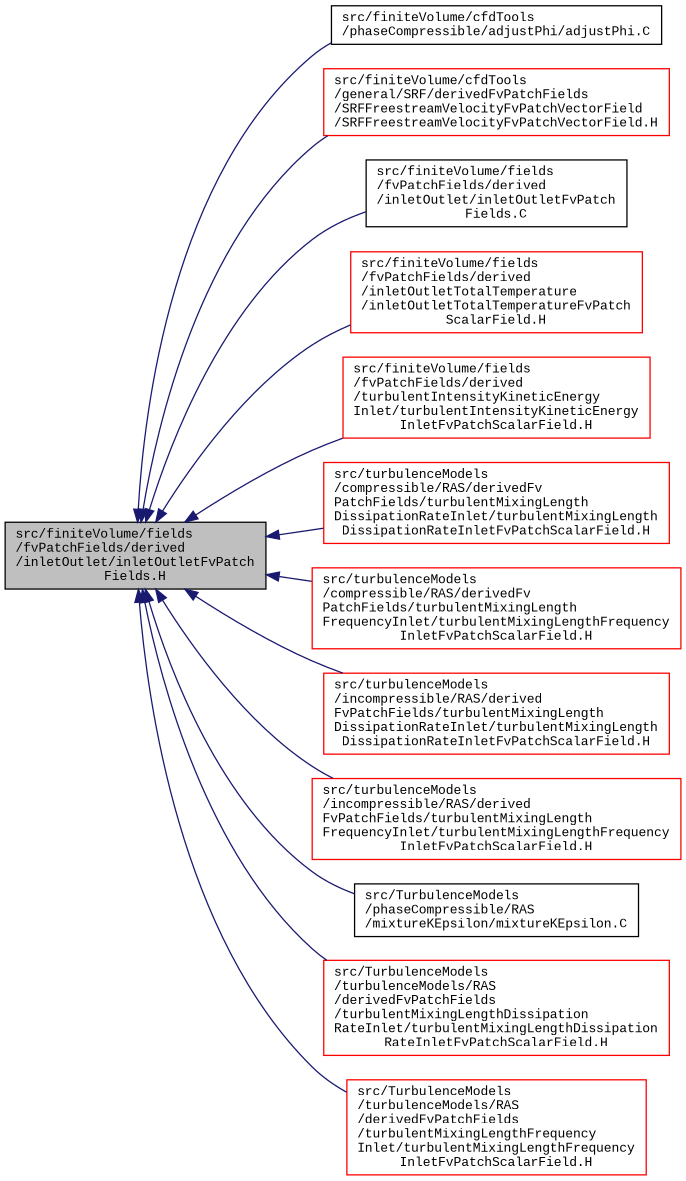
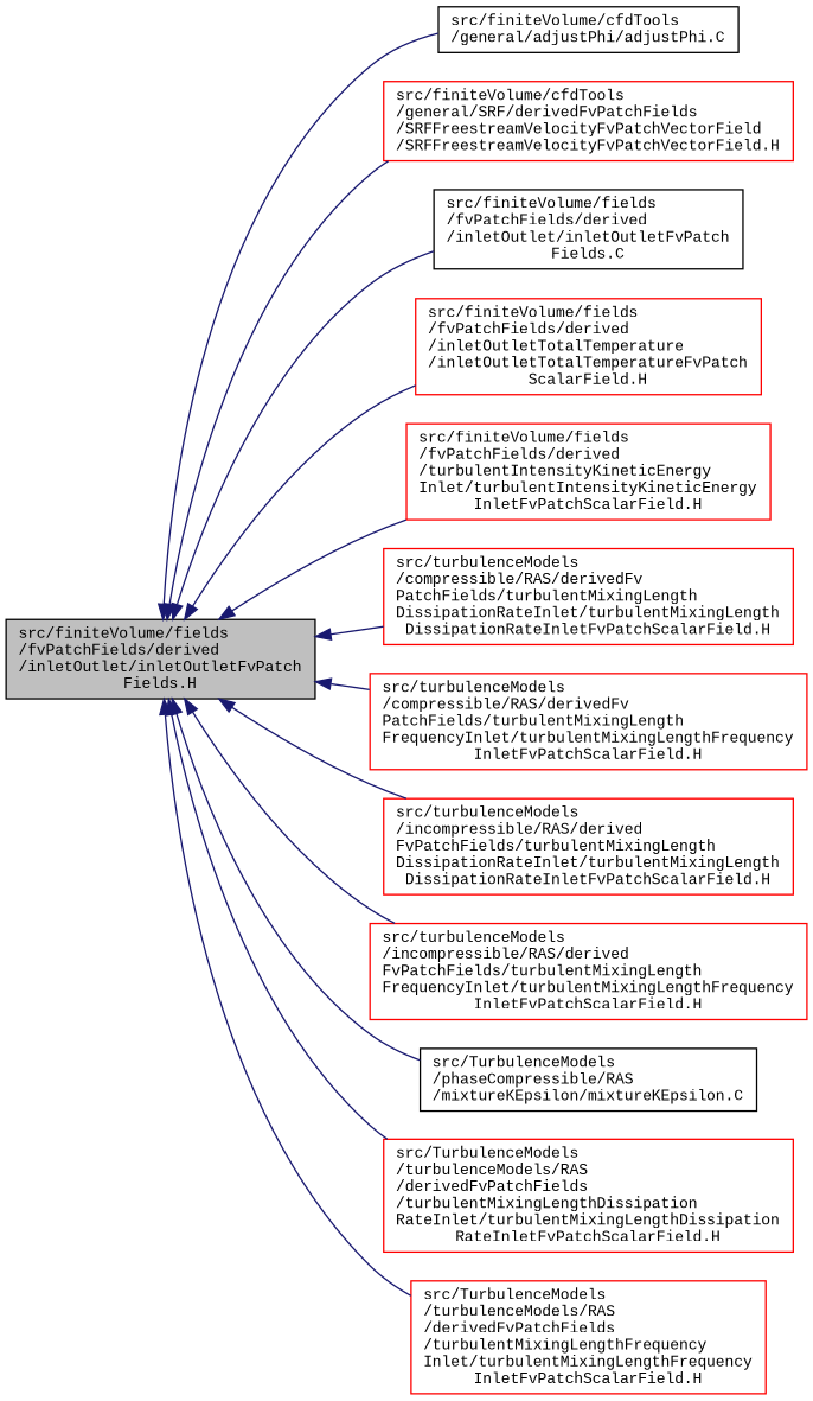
  digraph {
    rankdir=LR
    fontname="Liberation Mono"
    node [color=red fontname="Liberation Mono" fontsize=10 shape=record]
    edge [color=midnightblue dir=back fontname="Liberation Mono" fontsize=10 labelfontname=FreeSans labelfontsize=10 style=solid]
    n1 [color=black fillcolor=grey75 fontcolor=black height=0.2 label="src/finiteVolume/fields\l/fvPatchFields/derived\l/inletOutlet/inletOutletFvPatch\lFields.H" style=filled width=0.4]
-   n2 [color=black height=0.2 label="src/finiteVolume/cfdTools\l/phaseCompressible/adjustPhi/adjustPhi.C" width=0.4]
+   n2 [color=black height=0.2 label="src/finiteVolume/cfdTools\l/general/adjustPhi/adjustPhi.C" width=0.4]
    n3 [height=0.2 label="src/finiteVolume/cfdTools\l/general/SRF/derivedFvPatchFields\l/SRFFreestreamVelocityFvPatchVectorField\l/SRFFreestreamVelocityFvPatchVectorField.H" width=0.4]
    n4 [color=black height=0.2 label="src/finiteVolume/fields\l/fvPatchFields/derived\l/inletOutlet/inletOutletFvPatch\lFields.C" width=0.4]
    n5 [height=0.2 label="src/finiteVolume/fields\l/fvPatchFields/derived\l/inletOutletTotalTemperature\l/inletOutletTotalTemperatureFvPatch\lScalarField.H" width=0.4]
    n6 [height=0.2 label="src/finiteVolume/fields\l/fvPatchFields/derived\l/turbulentIntensityKineticEnergy\lInlet/turbulentIntensityKineticEnergy\lInletFvPatchScalarField.H" width=0.4]
    n7 [height=0.2 label="src/turbulenceModels\l/compressible/RAS/derivedFv\lPatchFields/turbulentMixingLength\lDissipationRateInlet/turbulentMixingLength\lDissipationRateInletFvPatchScalarField.H" width=0.4]
    n8 [height=0.2 label="src/turbulenceModels\l/compressible/RAS/derivedFv\lPatchFields/turbulentMixingLength\lFrequencyInlet/turbulentMixingLengthFrequency\lInletFvPatchScalarField.H" width=0.4]
    n9 [height=0.2 label="src/turbulenceModels\l/incompressible/RAS/derived\lFvPatchFields/turbulentMixingLength\lDissipationRateInlet/turbulentMixingLength\lDissipationRateInletFvPatchScalarField.H" width=0.4]
    n10 [height=0.2 label="src/turbulenceModels\l/incompressible/RAS/derived\lFvPatchFields/turbulentMixingLength\lFrequencyInlet/turbulentMixingLengthFrequency\lInletFvPatchScalarField.H" width=0.4]
    n11 [color=black height=0.2 label="src/TurbulenceModels\l/phaseCompressible/RAS\l/mixtureKEpsilon/mixtureKEpsilon.C" width=0.4]
    n12 [height=0.2 label="src/TurbulenceModels\l/turbulenceModels/RAS\l/derivedFvPatchFields\l/turbulentMixingLengthDissipation\lRateInlet/turbulentMixingLengthDissipation\lRateInletFvPatchScalarField.H" width=0.4]
    n13 [height=0.2 label="src/TurbulenceModels\l/turbulenceModels/RAS\l/derivedFvPatchFields\l/turbulentMixingLengthFrequency\lInlet/turbulentMixingLengthFrequency\lInletFvPatchScalarField.H" width=0.4]
    n1 -> n2
    n1 -> n3
    n1 -> n4
    n1 -> n5
    n1 -> n6
    n1 -> n7
    n1 -> n8
    n1 -> n9
    n1 -> n10
    n1 -> n11
    n1 -> n12
    n1 -> n13
  }
